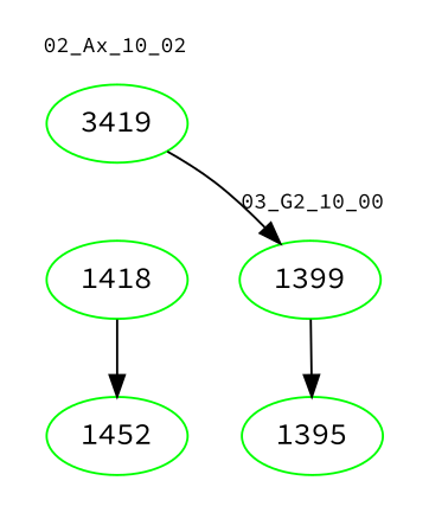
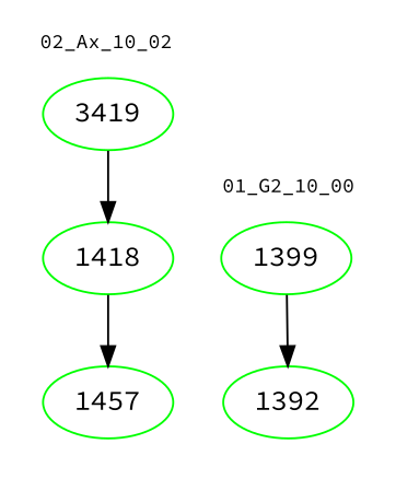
  digraph {
    fontname="Source Code Pro"
    node [color=green fontname="Source Code Pro"]
    edge [color=black fontname="Source Code Pro"]
    n1 [label=3419]
    n2 [label=1418]
-   n3 [label=1452]
+   n3 [label=1457]
    n4 [label=1399]
-   n5 [label=1395]
+   n5 [label=1392]
    subgraph cluster_1 {
      color=white
      fontsize=10
      label="02_Ax_10_02"
      n1
      n2
      n3
    }
    subgraph cluster_2 {
      color=white
      fontsize=10
-     label="03_G2_10_00"
+     label="01_G2_10_00"
      n4
      n5
    }
-   n1 -> n4
+   n1 -> n2
    n2 -> n3
    n4 -> n5
  }
